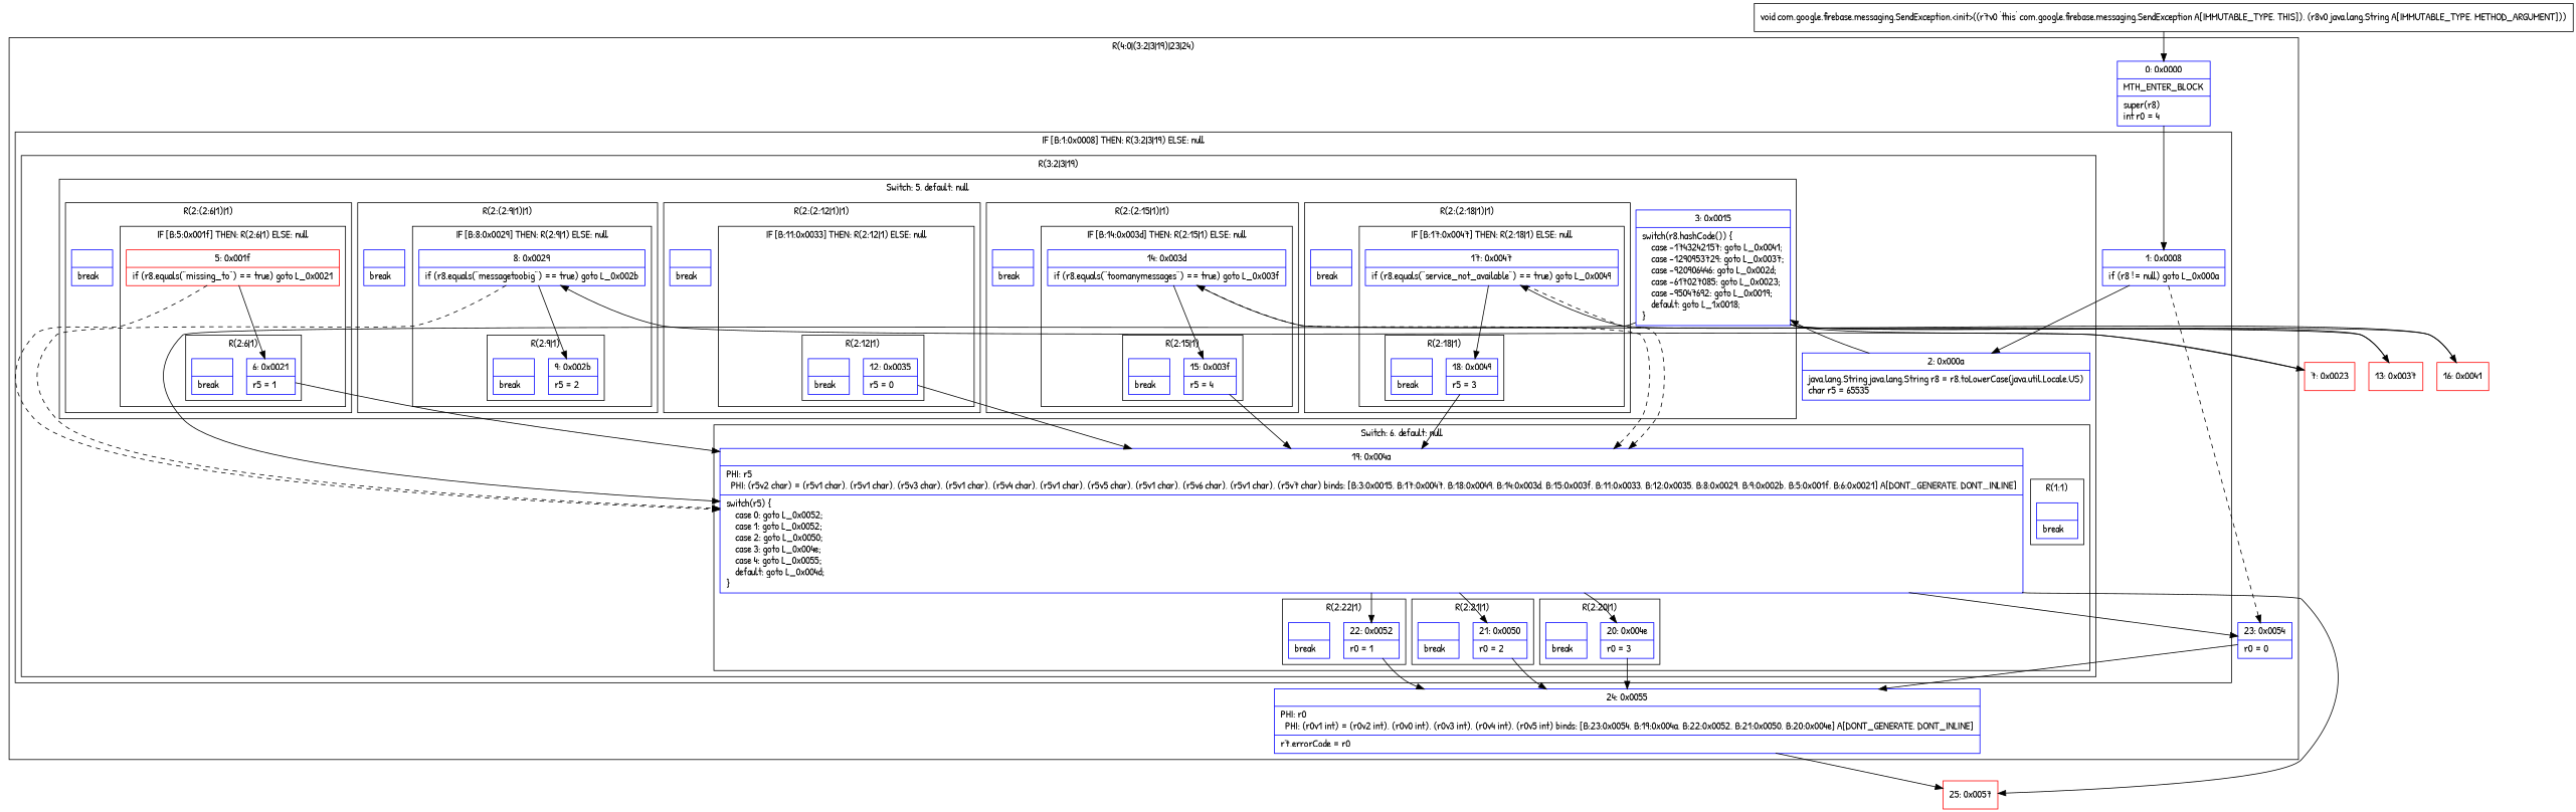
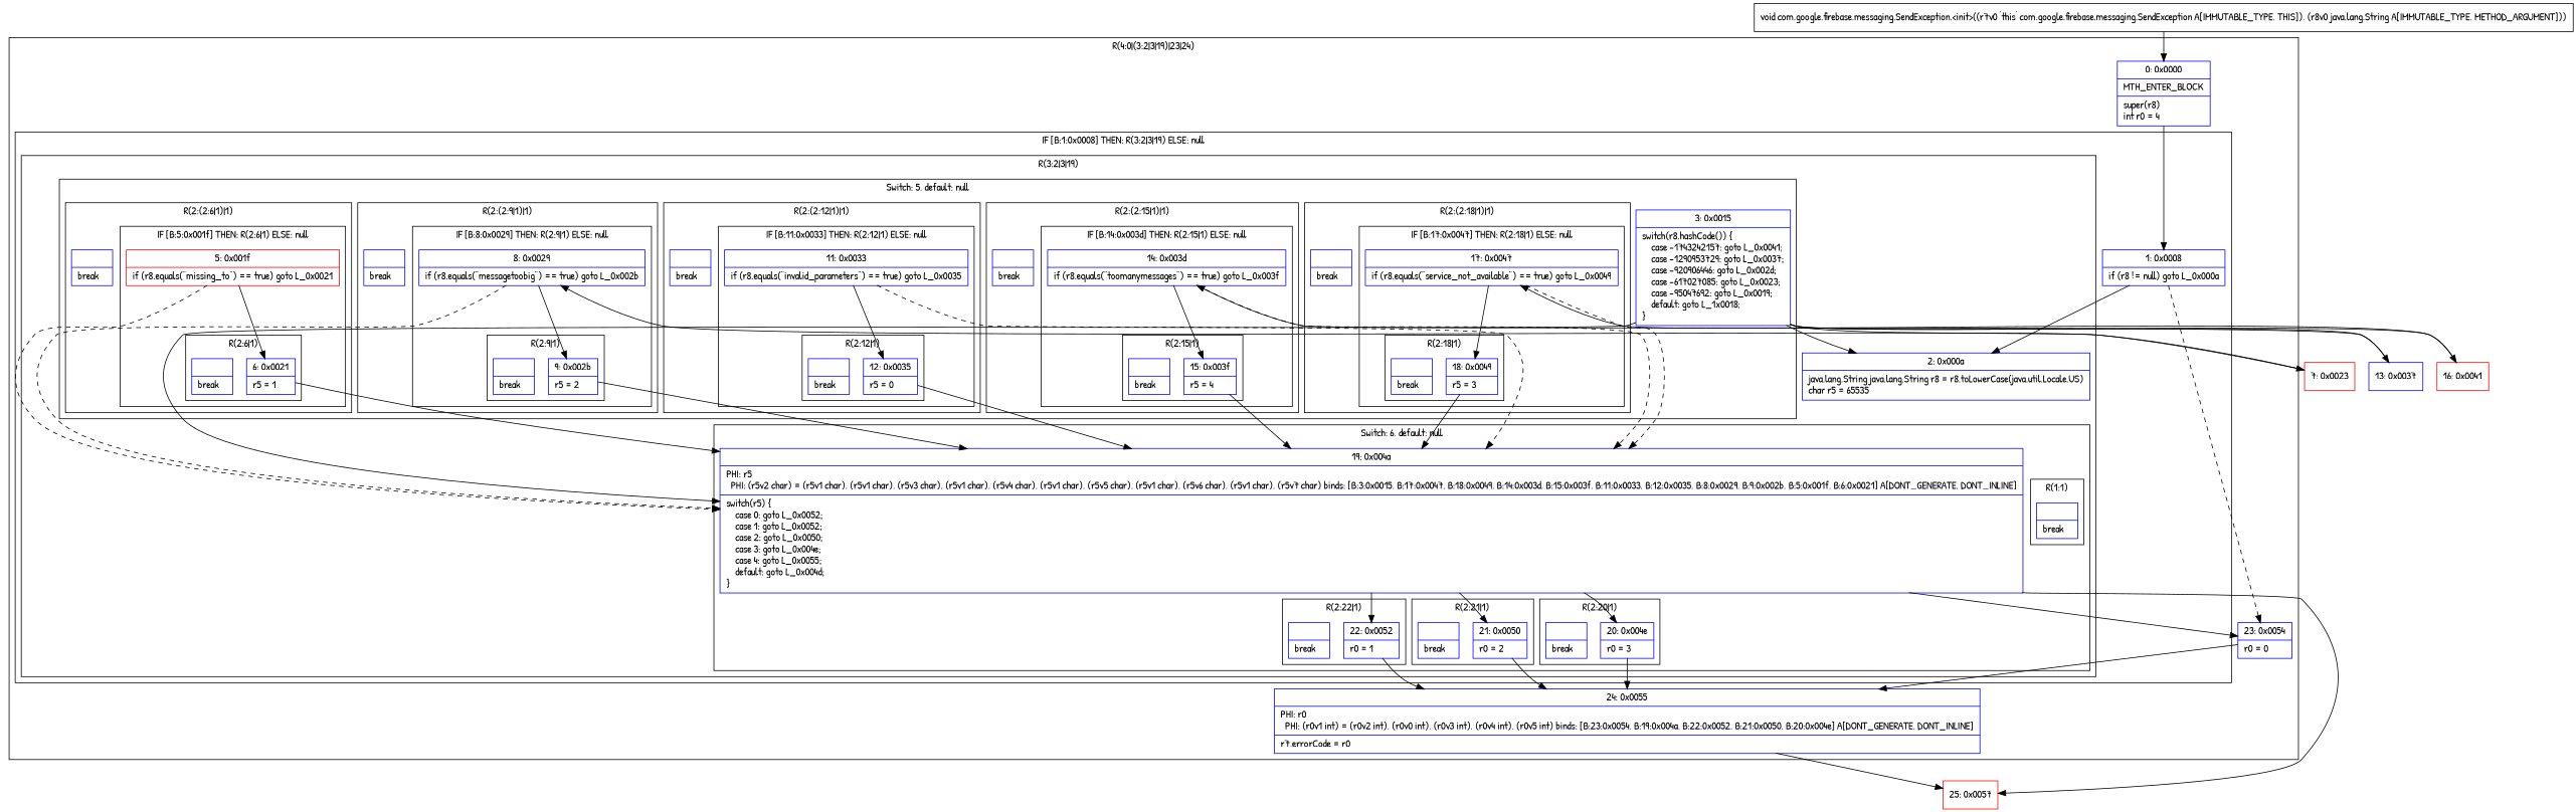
  digraph {
    fontname="Patrick Hand"
    node [color=blue fontname="Patrick Hand" shape=record]
    edge [fontname="Patrick Hand"]
    n1 [label="{18\:\ 0x0049|r5 = 3\l}"]
    n2 [label="{|break\l}"]
    n3 [label="{17\:\ 0x0047|if (r8.equals(\"service_not_available\") == true) goto L_0x0049\l}"]
    n4 [label="{|break\l}"]
    n5 [label="{15\:\ 0x003f|r5 = 4\l}"]
    n6 [label="{|break\l}"]
    n7 [label="{14\:\ 0x003d|if (r8.equals(\"toomanymessages\") == true) goto L_0x003f\l}"]
    n8 [label="{|break\l}"]
    n9 [label="{12\:\ 0x0035|r5 = 0\l}"]
    n10 [label="{|break\l}"]
+   n11 [label="{11\:\ 0x0033|if (r8.equals(\"invalid_parameters\") == true) goto L_0x0035\l}"]
    n12 [label="{|break\l}"]
    n13 [label="{9\:\ 0x002b|r5 = 2\l}"]
    n14 [label="{|break\l}"]
    n15 [label="{8\:\ 0x0029|if (r8.equals(\"messagetoobig\") == true) goto L_0x002b\l}"]
    n16 [label="{|break\l}"]
    n17 [label="{6\:\ 0x0021|r5 = 1\l}"]
    n18 [label="{|break\l}"]
    n19 [color=red label="{5\:\ 0x001f|if (r8.equals(\"missing_to\") == true) goto L_0x0021\l}"]
    n20 [label="{|break\l}"]
    n21 [label="{3\:\ 0x0015|switch(r8.hashCode()) \{\l    case \-1743242157: goto L_0x0041;\l    case \-1290953729: goto L_0x0037;\l    case \-920906446: goto L_0x002d;\l    case \-617027085: goto L_0x0023;\l    case \-95047692: goto L_0x0019;\l    default: goto L_1x0018;\l\}\l}"]
    n22 [label="{22\:\ 0x0052|r0 = 1\l}"]
    n23 [label="{|break\l}"]
    n24 [label="{21\:\ 0x0050|r0 = 2\l}"]
    n25 [label="{|break\l}"]
    n26 [label="{20\:\ 0x004e|r0 = 3\l}"]
    n27 [label="{|break\l}"]
    n28 [label="{|break\l}"]
    n29 [label="{19\:\ 0x004a|PHI: r5 \l  PHI: (r5v2 char) = (r5v1 char), (r5v1 char), (r5v3 char), (r5v1 char), (r5v4 char), (r5v1 char), (r5v5 char), (r5v1 char), (r5v6 char), (r5v1 char), (r5v7 char) binds: [B:3:0x0015, B:17:0x0047, B:18:0x0049, B:14:0x003d, B:15:0x003f, B:11:0x0033, B:12:0x0035, B:8:0x0029, B:9:0x002b, B:5:0x001f, B:6:0x0021] A[DONT_GENERATE, DONT_INLINE]\l|switch(r5) \{\l    case 0: goto L_0x0052;\l    case 1: goto L_0x0052;\l    case 2: goto L_0x0050;\l    case 3: goto L_0x004e;\l    case 4: goto L_0x0055;\l    default: goto L_0x004d;\l\}\l}"]
    n30 [label="{2\:\ 0x000a|java.lang.String java.lang.String r8 = r8.toLowerCase(java.util.Locale.US)\lchar r5 = 65535\l}"]
    n31 [label="{1\:\ 0x0008|if (r8 != null) goto L_0x000a\l}"]
    n32 [label="{0\:\ 0x0000|MTH_ENTER_BLOCK\l|super(r8)\lint r0 = 4\l}"]
    n33 [label="{23\:\ 0x0054|r0 = 0\l}"]
    n34 [label="{24\:\ 0x0055|PHI: r0 \l  PHI: (r0v1 int) = (r0v2 int), (r0v0 int), (r0v3 int), (r0v4 int), (r0v5 int) binds: [B:23:0x0054, B:19:0x004a, B:22:0x0052, B:21:0x0050, B:20:0x004e] A[DONT_GENERATE, DONT_INLINE]\l|r7.errorCode = r0\l}"]
    n35 [color=red label="{7\:\ 0x0023}"]
-   n36 [color=red label="{13\:\ 0x0037}"]
+   n36 [label="{13\:\ 0x0037}"]
    n37 [color=red label="{16\:\ 0x0041}"]
    n38 [color=red label="{25\:\ 0x0057}"]
    n39 [label="{void com.google.firebase.messaging.SendException.\<init\>((r7v0 'this' com.google.firebase.messaging.SendException A[IMMUTABLE_TYPE, THIS]), (r8v0 java.lang.String A[IMMUTABLE_TYPE, METHOD_ARGUMENT])) }" color=""]
    subgraph cluster_1 {
      label="R(4:0|(3:2|3|19)|23|24)"
      n32
      n33
      n34
      subgraph cluster_2 {
        label="IF [B:1:0x0008] THEN: R(3:2|3|19) ELSE: null"
        n31
        subgraph cluster_3 {
          label="R(3:2|3|19)"
          n30
          subgraph cluster_4 {
            label="Switch: 5, default: null"
            n21
            subgraph cluster_5 {
              label="R(2:(2:18|1)|1)"
              n4
              subgraph cluster_6 {
                label="IF [B:17:0x0047] THEN: R(2:18|1) ELSE: null"
                n3
                subgraph cluster_7 {
                  label="R(2:18|1)"
                  n1
                  n2
                }
              }
            }
            subgraph cluster_8 {
              label="R(2:(2:15|1)|1)"
              n8
              subgraph cluster_9 {
                label="IF [B:14:0x003d] THEN: R(2:15|1) ELSE: null"
                n7
                subgraph cluster_10 {
                  label="R(2:15|1)"
                  n5
                  n6
                }
              }
            }
            subgraph cluster_11 {
              label="R(2:(2:12|1)|1)"
              n12
              subgraph cluster_12 {
                label="IF [B:11:0x0033] THEN: R(2:12|1) ELSE: null"
+               n11
                subgraph cluster_13 {
                  label="R(2:12|1)"
                  n9
                  n10
                }
              }
            }
            subgraph cluster_14 {
              label="R(2:(2:9|1)|1)"
              n16
              subgraph cluster_15 {
                label="IF [B:8:0x0029] THEN: R(2:9|1) ELSE: null"
                n15
                subgraph cluster_16 {
                  label="R(2:9|1)"
                  n13
                  n14
                }
              }
            }
            subgraph cluster_17 {
              label="R(2:(2:6|1)|1)"
              n20
              subgraph cluster_18 {
                label="IF [B:5:0x001f] THEN: R(2:6|1) ELSE: null"
                n19
                subgraph cluster_19 {
                  label="R(2:6|1)"
                  n17
                  n18
                }
              }
            }
          }
          subgraph cluster_20 {
            label="Switch: 6, default: null"
            n29
            subgraph cluster_21 {
              label="R(2:22|1)"
              n22
              n23
            }
            subgraph cluster_22 {
              label="R(2:21|1)"
              n24
              n25
            }
            subgraph cluster_23 {
              label="R(2:20|1)"
              n26
              n27
            }
            subgraph cluster_24 {
              label="R(1:1)"
              n28
            }
          }
        }
      }
    }
    n1 -> n29
    n3 -> n1
    n3 -> n29 [style=dashed]
    n5 -> n29
    n7 -> n5
    n7 -> n29 [style=dashed]
    n9 -> n29
+   n11 -> n9
+   n11 -> n29 [style=dashed]
+   n13 -> n29
    n15 -> n13
    n15 -> n29 [style=dashed]
    n17 -> n29
    n19 -> n17
    n19 -> n29 [style=dashed]
    n21 -> n29
    n21 -> n35
    n21 -> n36
    n21 -> n37
    n22 -> n34
    n24 -> n34
    n26 -> n34
    n29 -> n22
    n29 -> n24
    n29 -> n26
    n29 -> n33
    n29 -> n38
-   n30 -> n21
+   n21 -> n30
    n31 -> n30
    n31 -> n33 [style=dashed]
    n32 -> n31
    n33 -> n34
    n34 -> n38
    n35 -> n15
    n36 -> n7
    n37 -> n3
    n39 -> n32
  }
